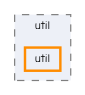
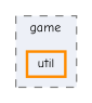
  digraph {
    compound=true
    fontname="Comic Neue"
    n1 [color=darkorange fillcolor="#edf0f7" fontname="Comic Neue" fontsize=10 height=0.2 label=util shape=box style="filled,bold" width=0.4]
    subgraph cluster_1 {
      bgcolor="#edf0f7"
      fontsize=10
-     label=util
+     label=game
      pencolor=grey50
      style="filled,dashed"
      n1
    }
  }
